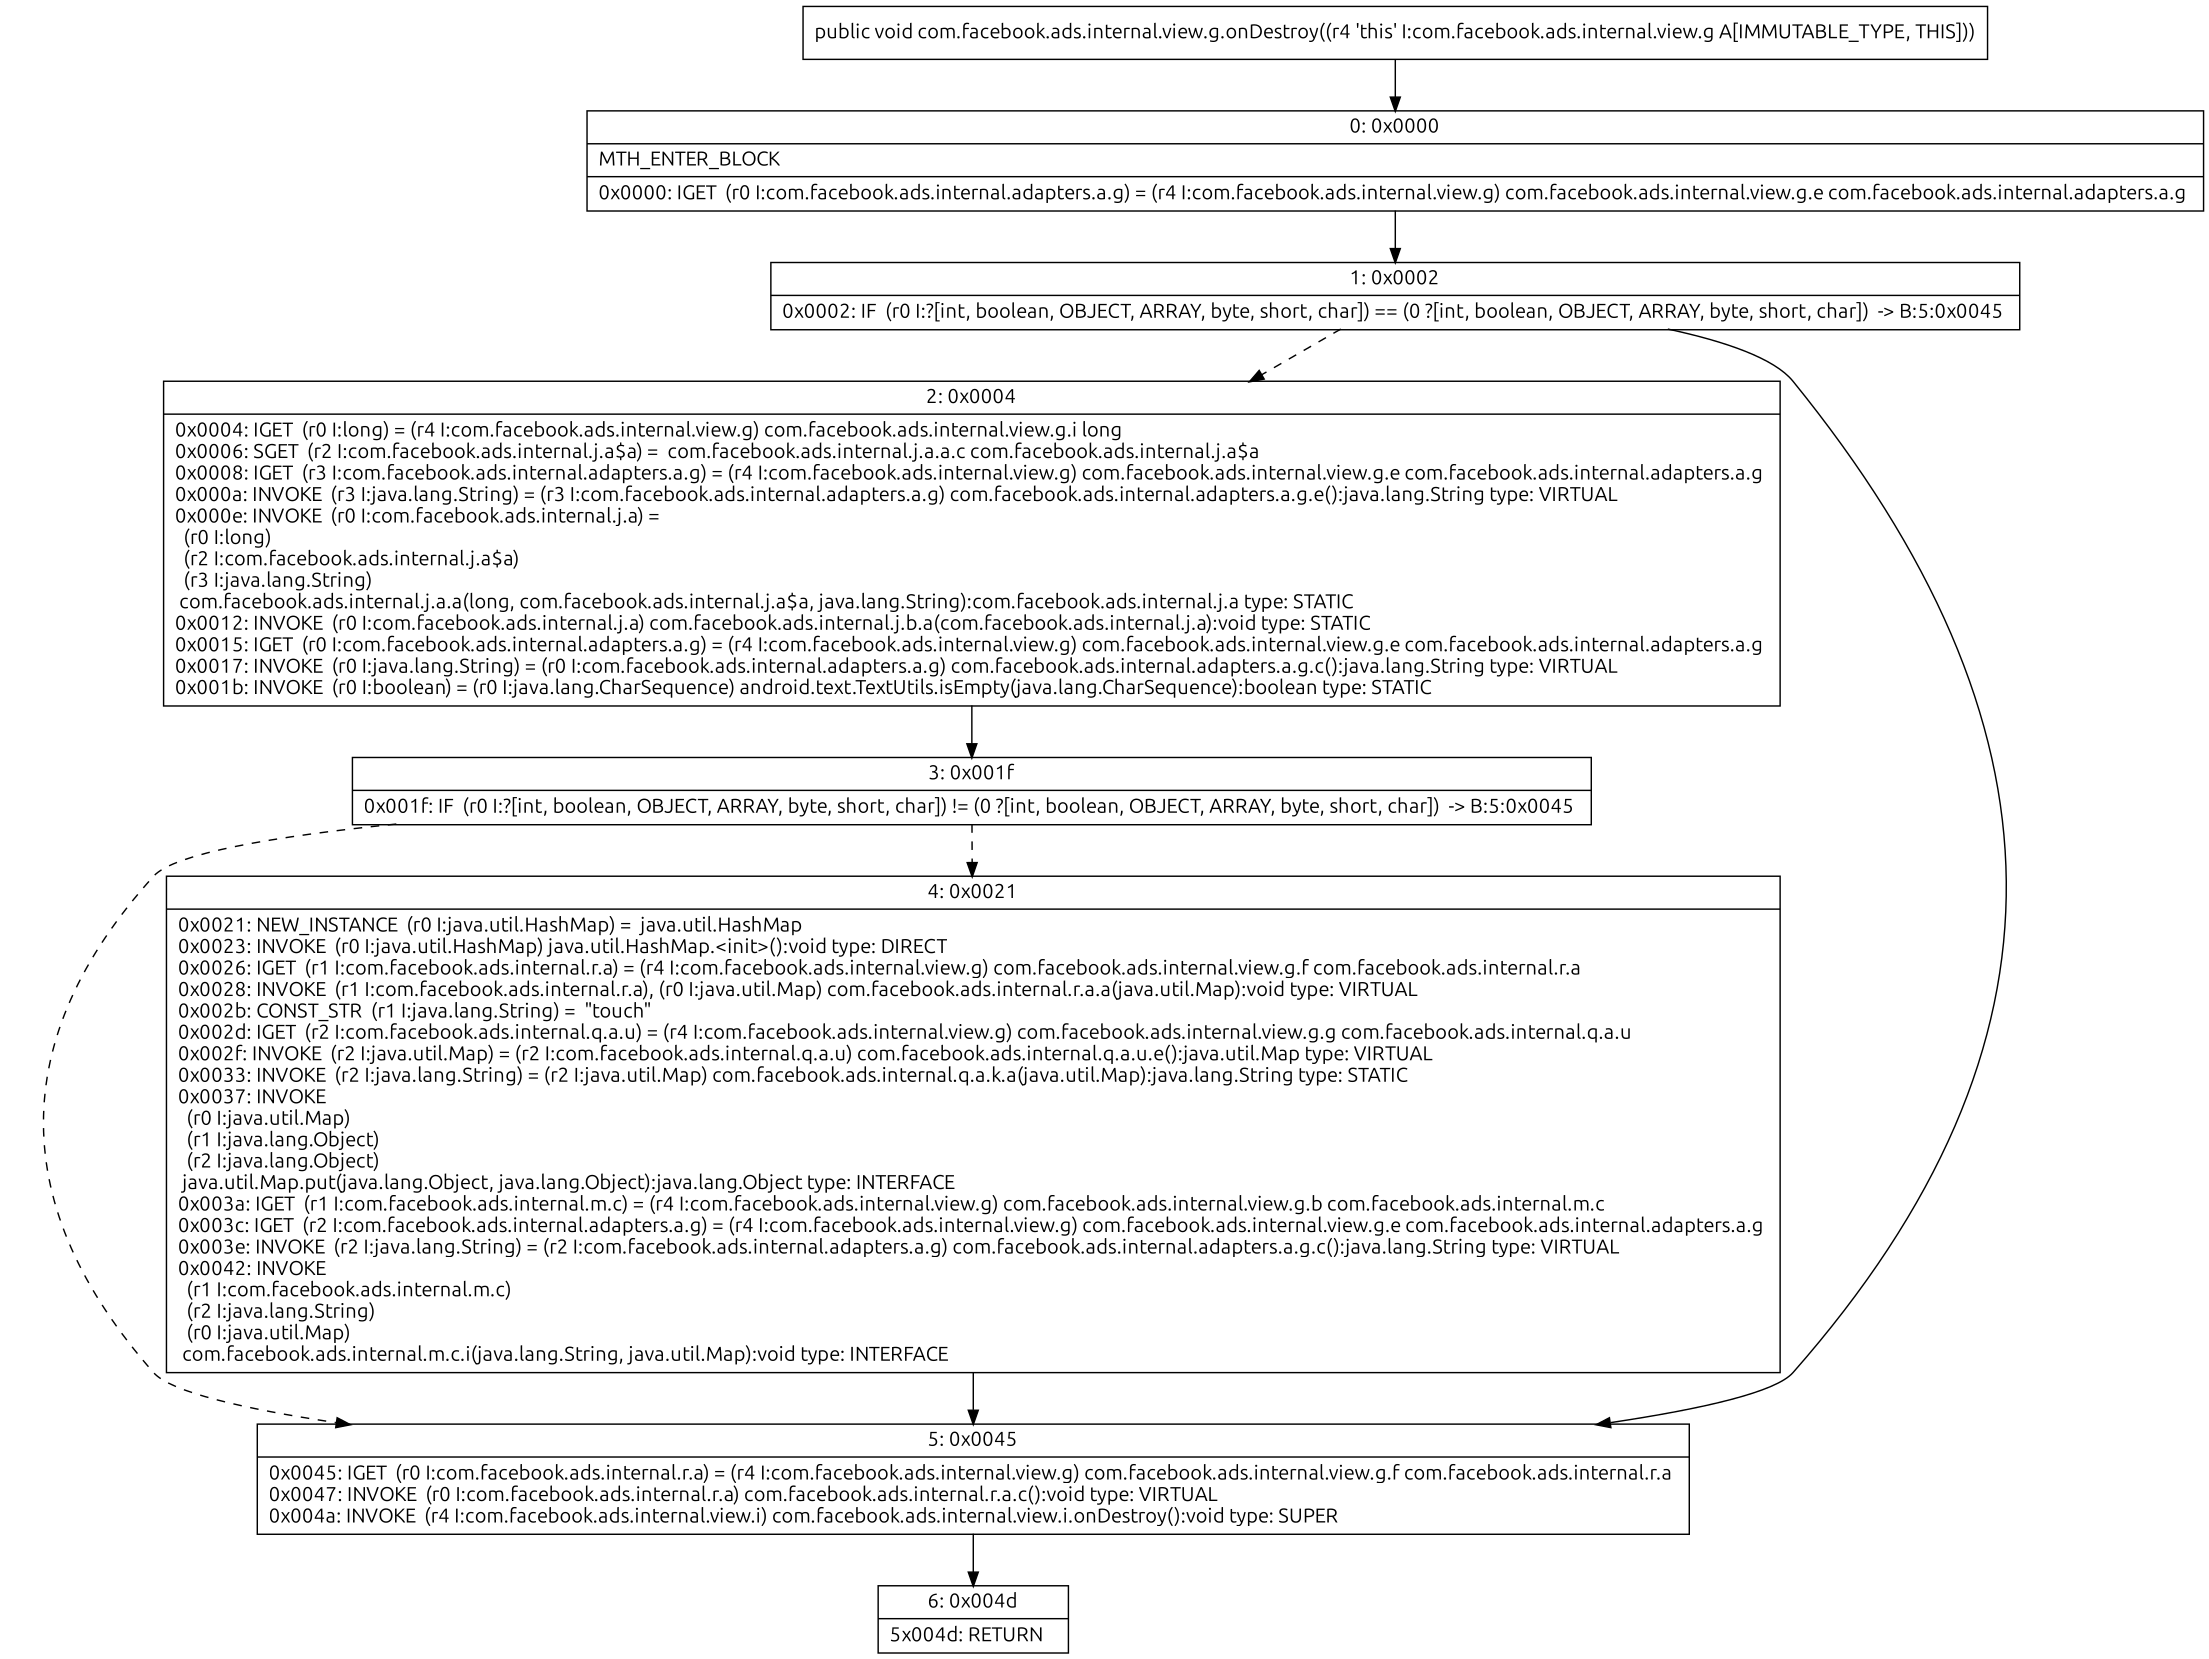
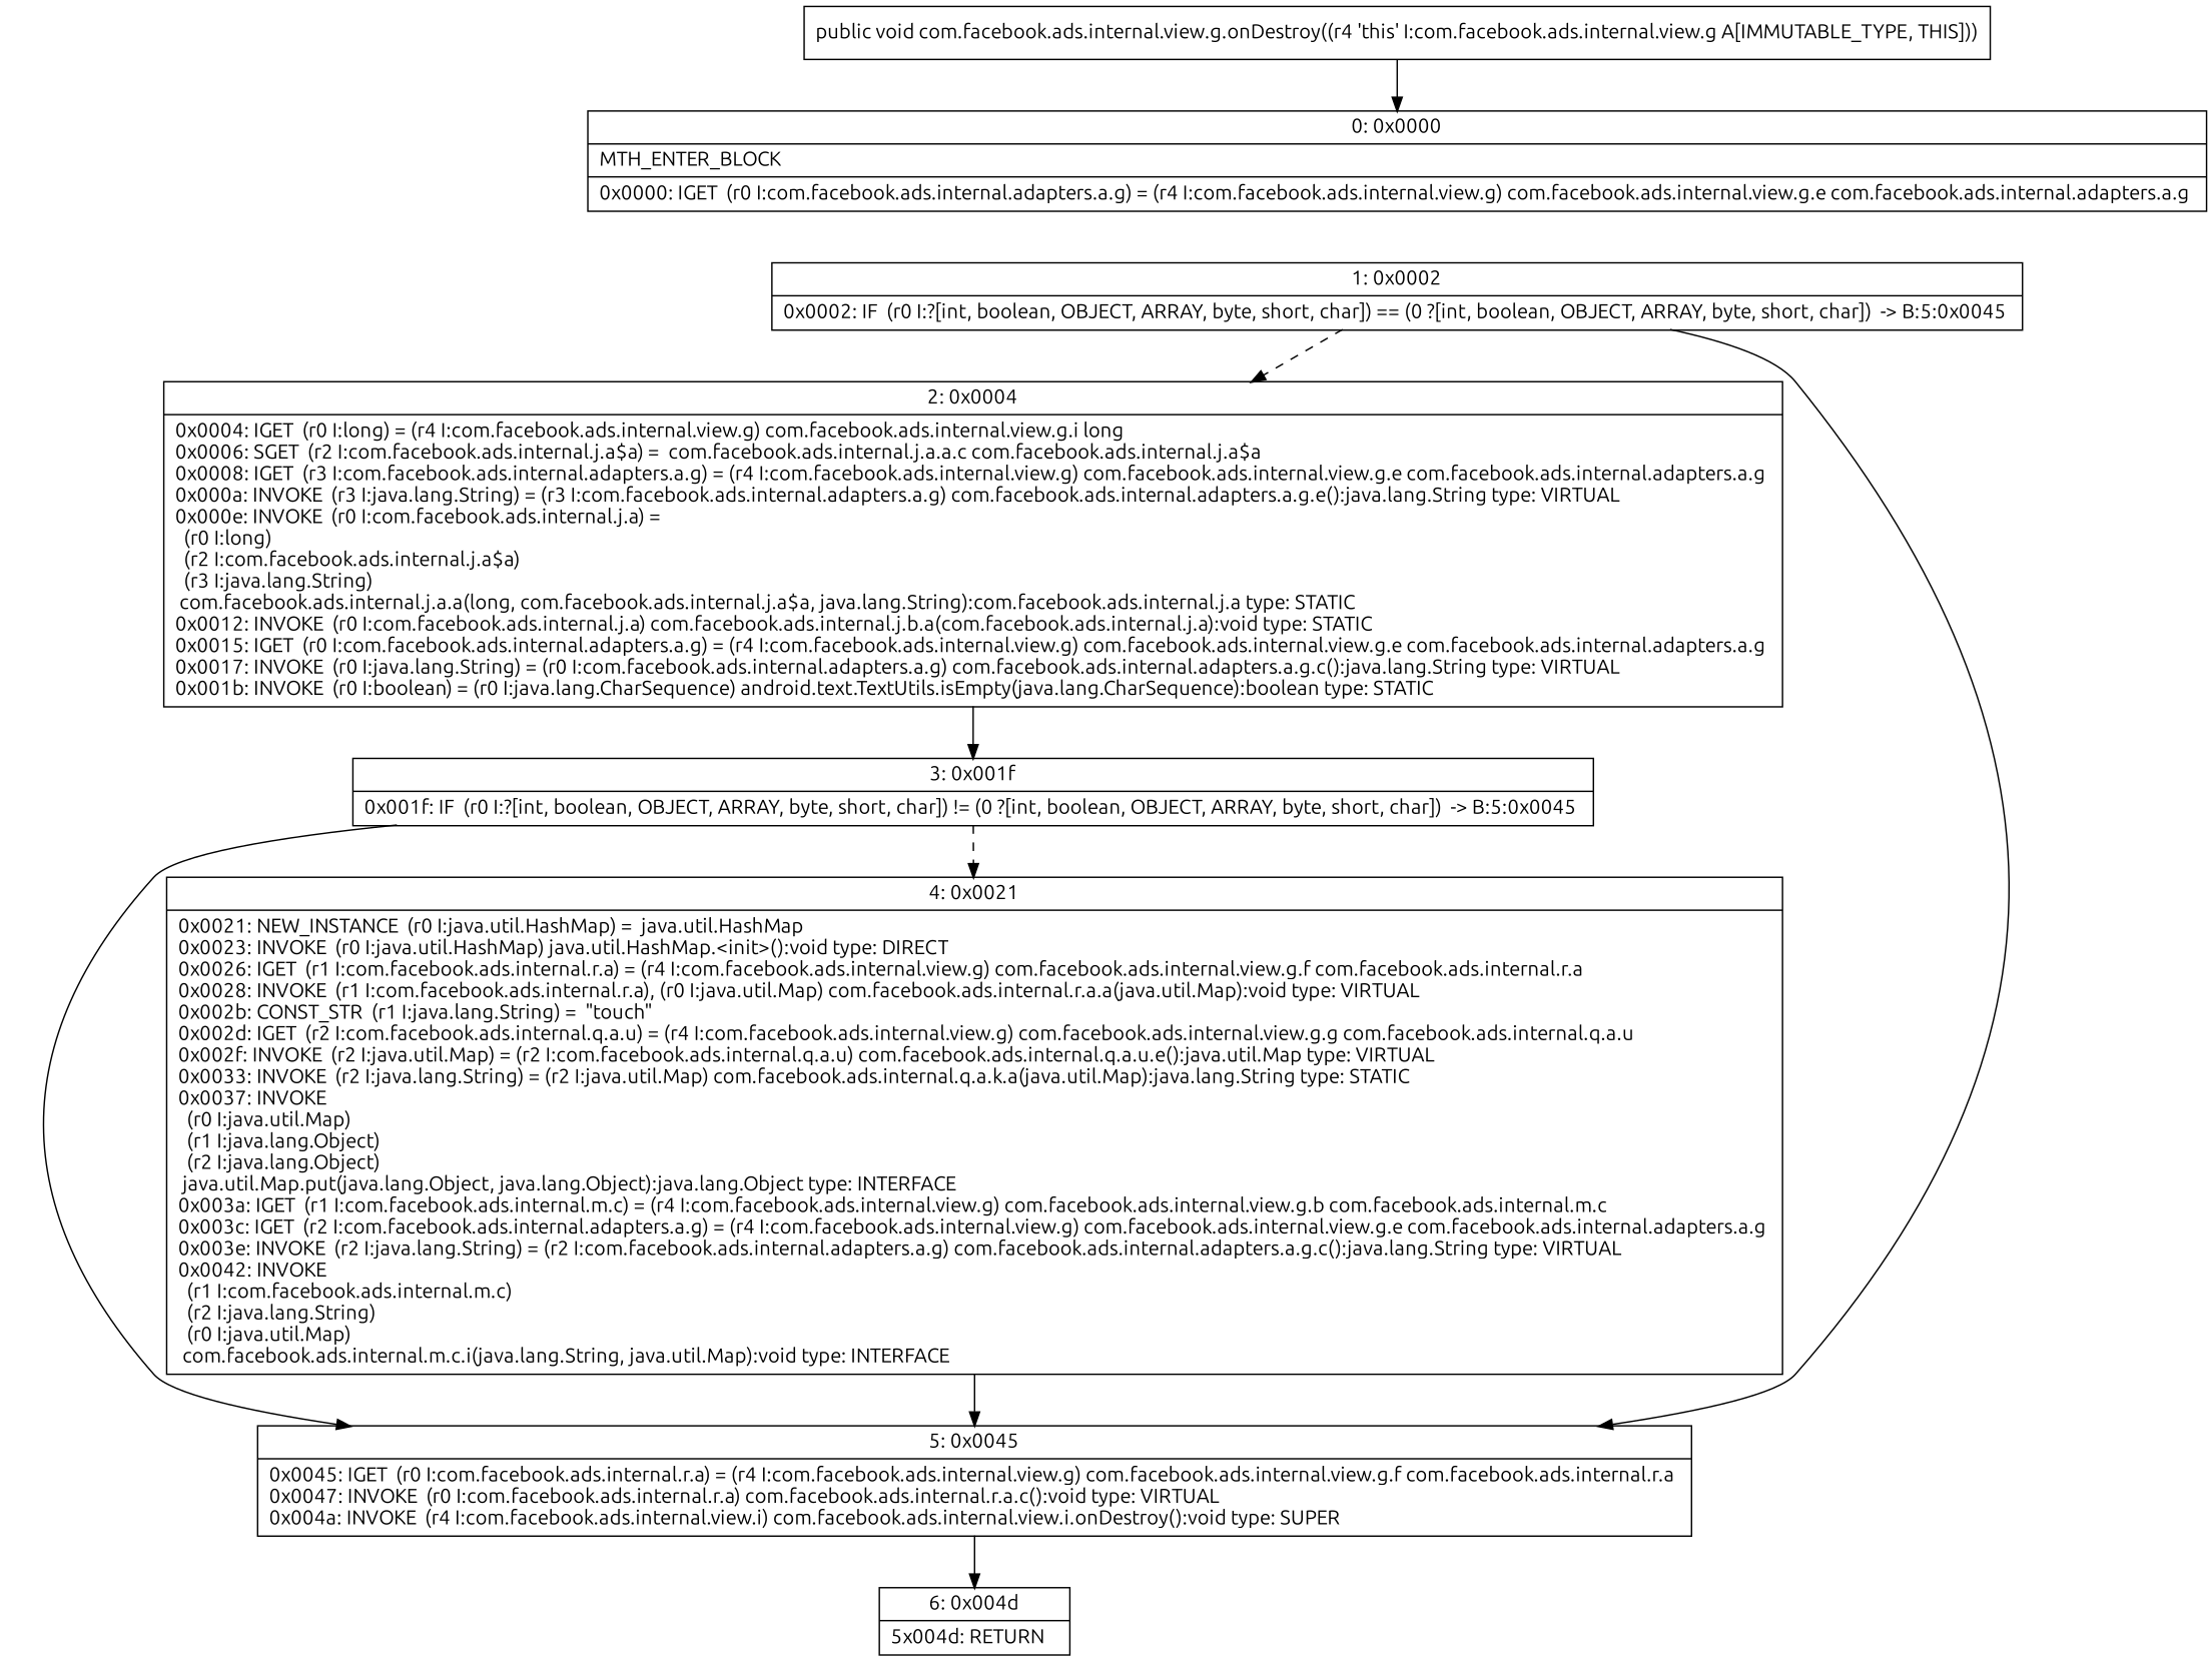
  digraph {
    fontname=Ubuntu
    node [fontname=Ubuntu shape=record]
    edge [fontname=Ubuntu]
    n1 [label="{0\:\ 0x0000|MTH_ENTER_BLOCK\l|0x0000: IGET  (r0 I:com.facebook.ads.internal.adapters.a.g) = (r4 I:com.facebook.ads.internal.view.g) com.facebook.ads.internal.view.g.e com.facebook.ads.internal.adapters.a.g \l}"]
    n2 [label="{1\:\ 0x0002|0x0002: IF  (r0 I:?[int, boolean, OBJECT, ARRAY, byte, short, char]) == (0 ?[int, boolean, OBJECT, ARRAY, byte, short, char])  \-\> B:5:0x0045 \l}"]
    n3 [label="{2\:\ 0x0004|0x0004: IGET  (r0 I:long) = (r4 I:com.facebook.ads.internal.view.g) com.facebook.ads.internal.view.g.i long \l0x0006: SGET  (r2 I:com.facebook.ads.internal.j.a$a) =  com.facebook.ads.internal.j.a.a.c com.facebook.ads.internal.j.a$a \l0x0008: IGET  (r3 I:com.facebook.ads.internal.adapters.a.g) = (r4 I:com.facebook.ads.internal.view.g) com.facebook.ads.internal.view.g.e com.facebook.ads.internal.adapters.a.g \l0x000a: INVOKE  (r3 I:java.lang.String) = (r3 I:com.facebook.ads.internal.adapters.a.g) com.facebook.ads.internal.adapters.a.g.e():java.lang.String type: VIRTUAL \l0x000e: INVOKE  (r0 I:com.facebook.ads.internal.j.a) = \l  (r0 I:long)\l  (r2 I:com.facebook.ads.internal.j.a$a)\l  (r3 I:java.lang.String)\l com.facebook.ads.internal.j.a.a(long, com.facebook.ads.internal.j.a$a, java.lang.String):com.facebook.ads.internal.j.a type: STATIC \l0x0012: INVOKE  (r0 I:com.facebook.ads.internal.j.a) com.facebook.ads.internal.j.b.a(com.facebook.ads.internal.j.a):void type: STATIC \l0x0015: IGET  (r0 I:com.facebook.ads.internal.adapters.a.g) = (r4 I:com.facebook.ads.internal.view.g) com.facebook.ads.internal.view.g.e com.facebook.ads.internal.adapters.a.g \l0x0017: INVOKE  (r0 I:java.lang.String) = (r0 I:com.facebook.ads.internal.adapters.a.g) com.facebook.ads.internal.adapters.a.g.c():java.lang.String type: VIRTUAL \l0x001b: INVOKE  (r0 I:boolean) = (r0 I:java.lang.CharSequence) android.text.TextUtils.isEmpty(java.lang.CharSequence):boolean type: STATIC \l}"]
    n4 [label="{5\:\ 0x0045|0x0045: IGET  (r0 I:com.facebook.ads.internal.r.a) = (r4 I:com.facebook.ads.internal.view.g) com.facebook.ads.internal.view.g.f com.facebook.ads.internal.r.a \l0x0047: INVOKE  (r0 I:com.facebook.ads.internal.r.a) com.facebook.ads.internal.r.a.c():void type: VIRTUAL \l0x004a: INVOKE  (r4 I:com.facebook.ads.internal.view.i) com.facebook.ads.internal.view.i.onDestroy():void type: SUPER \l}"]
    n5 [label="{3\:\ 0x001f|0x001f: IF  (r0 I:?[int, boolean, OBJECT, ARRAY, byte, short, char]) != (0 ?[int, boolean, OBJECT, ARRAY, byte, short, char])  \-\> B:5:0x0045 \l}"]
    n6 [label="{6\:\ 0x004d|5x004d: RETURN   \l}"]
    n7 [label="{4\:\ 0x0021|0x0021: NEW_INSTANCE  (r0 I:java.util.HashMap) =  java.util.HashMap \l0x0023: INVOKE  (r0 I:java.util.HashMap) java.util.HashMap.\<init\>():void type: DIRECT \l0x0026: IGET  (r1 I:com.facebook.ads.internal.r.a) = (r4 I:com.facebook.ads.internal.view.g) com.facebook.ads.internal.view.g.f com.facebook.ads.internal.r.a \l0x0028: INVOKE  (r1 I:com.facebook.ads.internal.r.a), (r0 I:java.util.Map) com.facebook.ads.internal.r.a.a(java.util.Map):void type: VIRTUAL \l0x002b: CONST_STR  (r1 I:java.lang.String) =  \"touch\" \l0x002d: IGET  (r2 I:com.facebook.ads.internal.q.a.u) = (r4 I:com.facebook.ads.internal.view.g) com.facebook.ads.internal.view.g.g com.facebook.ads.internal.q.a.u \l0x002f: INVOKE  (r2 I:java.util.Map) = (r2 I:com.facebook.ads.internal.q.a.u) com.facebook.ads.internal.q.a.u.e():java.util.Map type: VIRTUAL \l0x0033: INVOKE  (r2 I:java.lang.String) = (r2 I:java.util.Map) com.facebook.ads.internal.q.a.k.a(java.util.Map):java.lang.String type: STATIC \l0x0037: INVOKE  \l  (r0 I:java.util.Map)\l  (r1 I:java.lang.Object)\l  (r2 I:java.lang.Object)\l java.util.Map.put(java.lang.Object, java.lang.Object):java.lang.Object type: INTERFACE \l0x003a: IGET  (r1 I:com.facebook.ads.internal.m.c) = (r4 I:com.facebook.ads.internal.view.g) com.facebook.ads.internal.view.g.b com.facebook.ads.internal.m.c \l0x003c: IGET  (r2 I:com.facebook.ads.internal.adapters.a.g) = (r4 I:com.facebook.ads.internal.view.g) com.facebook.ads.internal.view.g.e com.facebook.ads.internal.adapters.a.g \l0x003e: INVOKE  (r2 I:java.lang.String) = (r2 I:com.facebook.ads.internal.adapters.a.g) com.facebook.ads.internal.adapters.a.g.c():java.lang.String type: VIRTUAL \l0x0042: INVOKE  \l  (r1 I:com.facebook.ads.internal.m.c)\l  (r2 I:java.lang.String)\l  (r0 I:java.util.Map)\l com.facebook.ads.internal.m.c.i(java.lang.String, java.util.Map):void type: INTERFACE \l}"]
    n8 [label="{public void com.facebook.ads.internal.view.g.onDestroy((r4 'this' I:com.facebook.ads.internal.view.g A[IMMUTABLE_TYPE, THIS])) }"]
-   n1 -> n2
    n2 -> n3 [style=dashed]
    n2 -> n4
    n3 -> n5
    n4 -> n6
-   n5 -> n4 [style=dashed]
+   n5 -> n4
    n5 -> n7 [style=dashed]
    n7 -> n4
    n8 -> n1
  }
